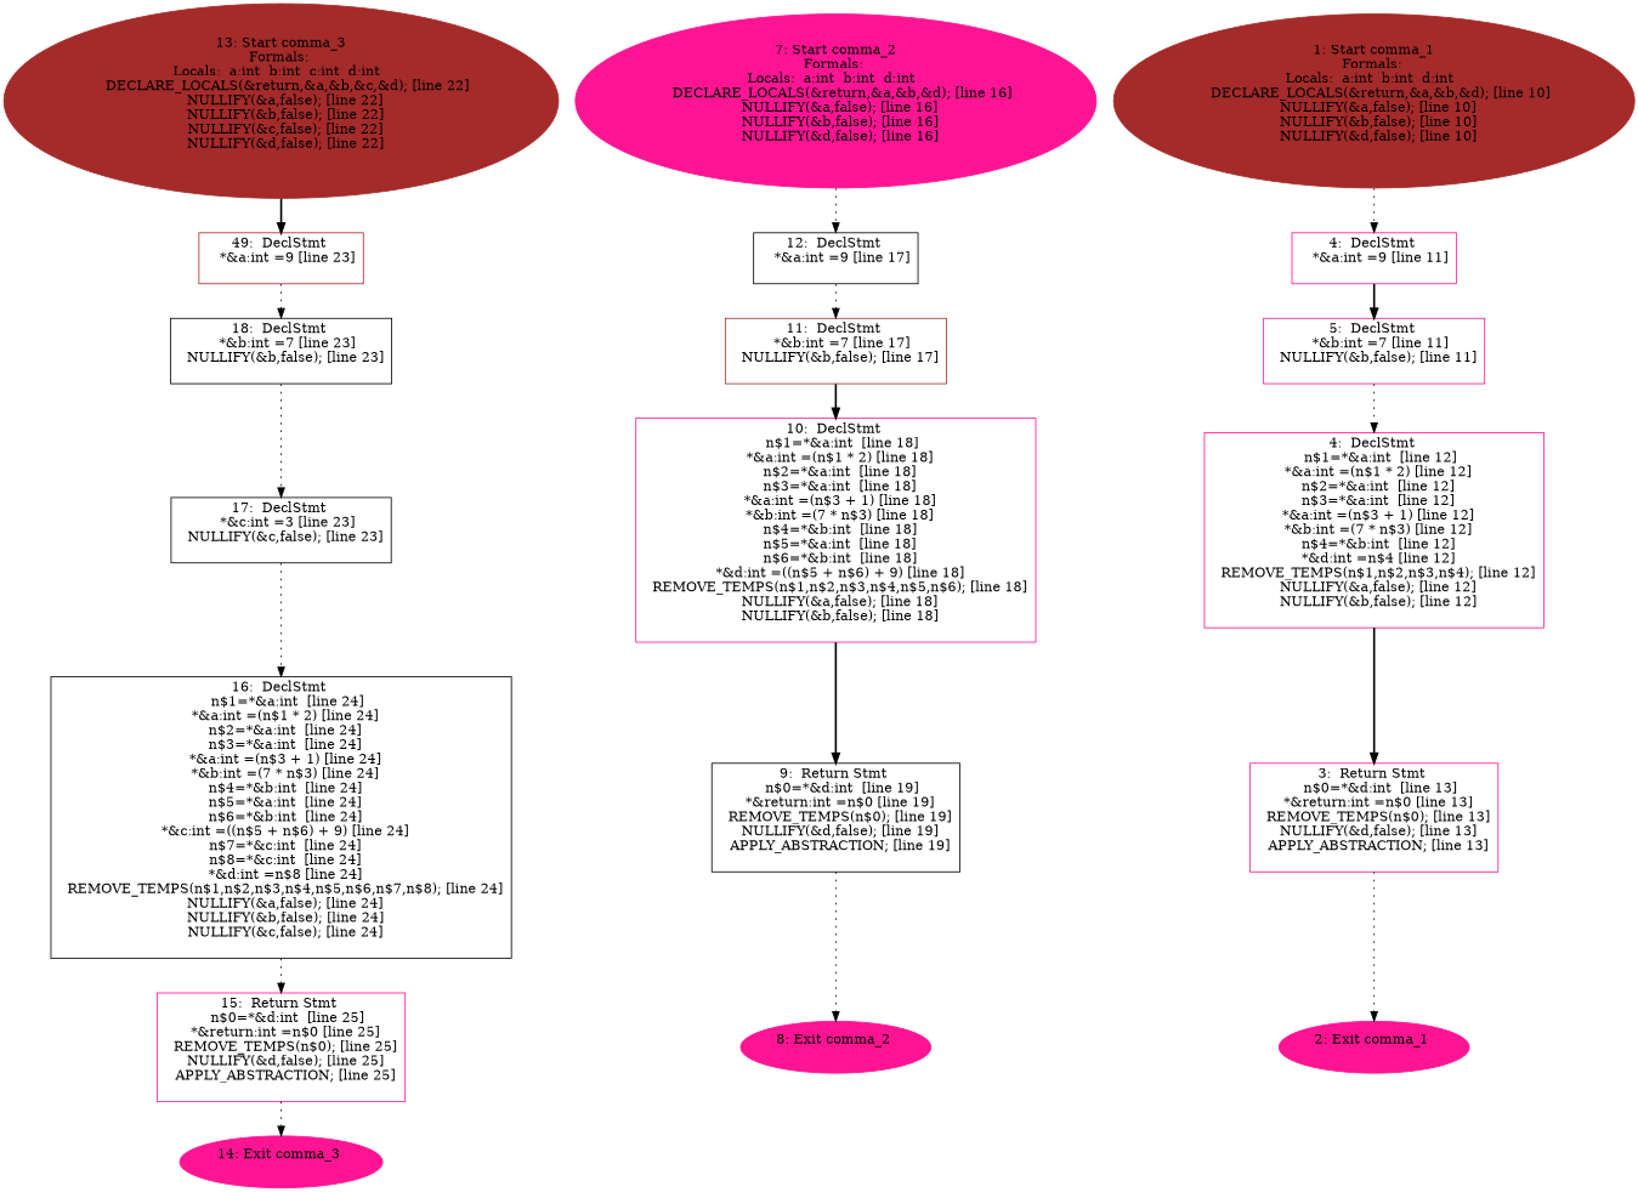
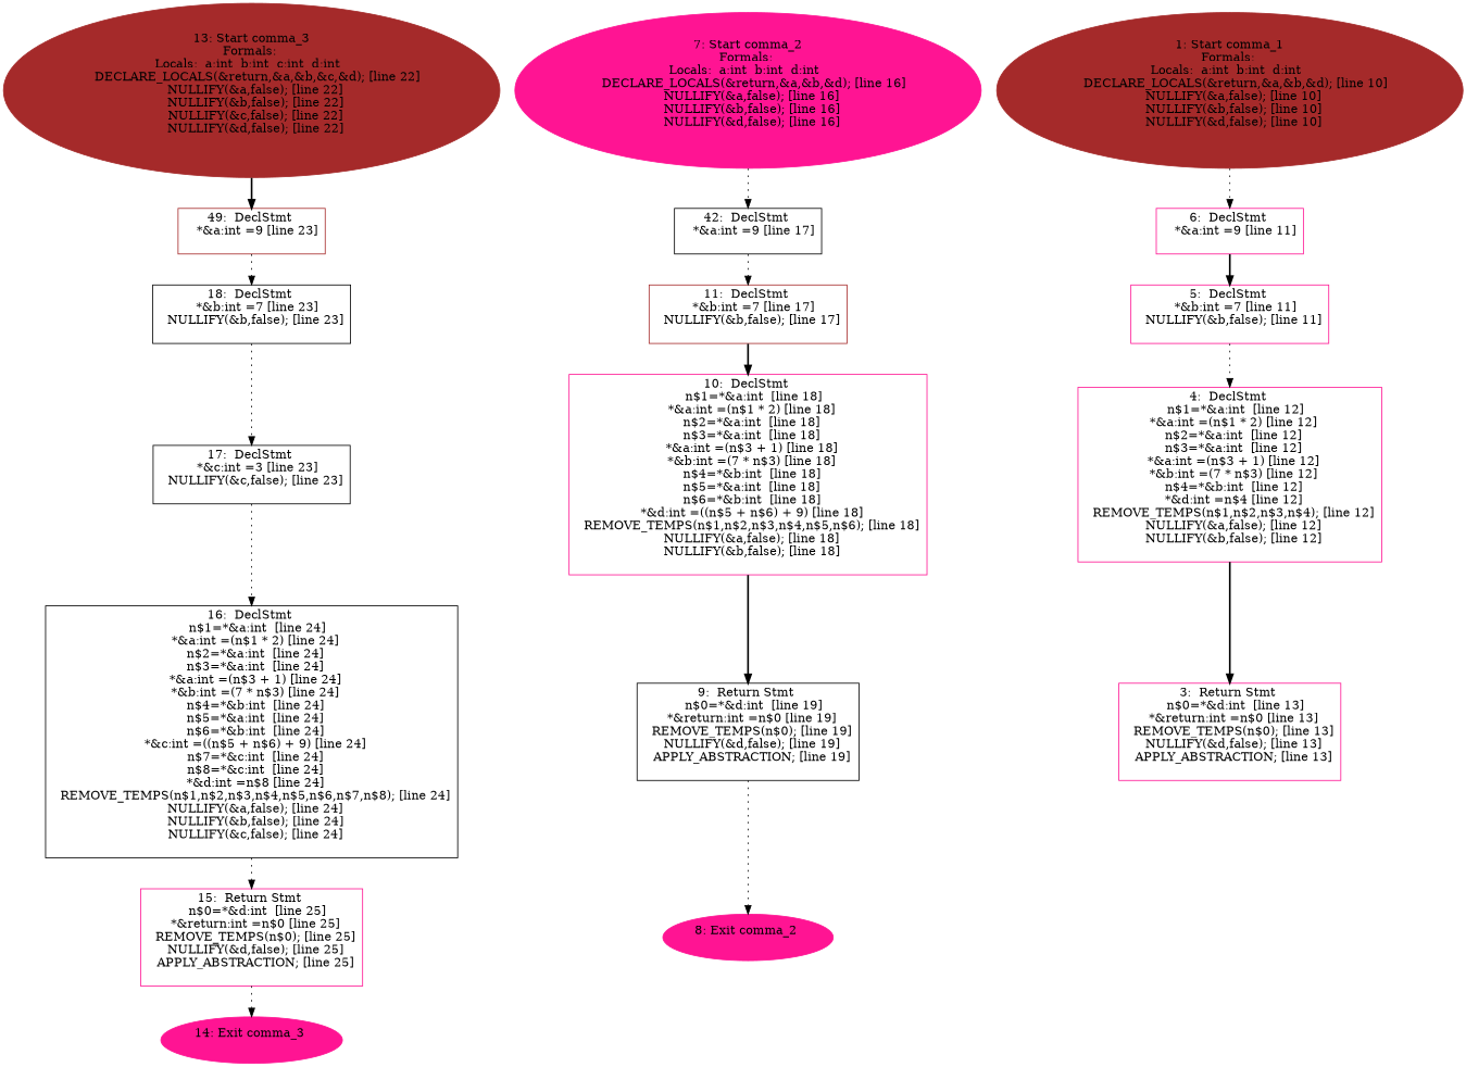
  digraph {
    node [color=deeppink shape=box]
    edge [style=dotted]
    n1 [color=brown label="49:  DeclStmt \n   *&a:int =9 [line 23]\n "]
    n2 [color=black label="18:  DeclStmt \n   *&b:int =7 [line 23]\n  NULLIFY(&b,false); [line 23]\n "]
    n3 [color=black label="17:  DeclStmt \n   *&c:int =3 [line 23]\n  NULLIFY(&c,false); [line 23]\n "]
    n4 [color=black label="16:  DeclStmt \n   n$1=*&a:int  [line 24]\n  *&a:int =(n$1 * 2) [line 24]\n  n$2=*&a:int  [line 24]\n  n$3=*&a:int  [line 24]\n  *&a:int =(n$3 + 1) [line 24]\n  *&b:int =(7 * n$3) [line 24]\n  n$4=*&b:int  [line 24]\n  n$5=*&a:int  [line 24]\n  n$6=*&b:int  [line 24]\n  *&c:int =((n$5 + n$6) + 9) [line 24]\n  n$7=*&c:int  [line 24]\n  n$8=*&c:int  [line 24]\n  *&d:int =n$8 [line 24]\n  REMOVE_TEMPS(n$1,n$2,n$3,n$4,n$5,n$6,n$7,n$8); [line 24]\n  NULLIFY(&a,false); [line 24]\n  NULLIFY(&b,false); [line 24]\n  NULLIFY(&c,false); [line 24]\n "]
    n5 [label="15:  Return Stmt \n   n$0=*&d:int  [line 25]\n  *&return:int =n$0 [line 25]\n  REMOVE_TEMPS(n$0); [line 25]\n  NULLIFY(&d,false); [line 25]\n  APPLY_ABSTRACTION; [line 25]\n "]
    n6 [label="14: Exit comma_3 \n  " style=filled shape=""]
    n7 [color=brown label="13: Start comma_3\nFormals: \nLocals:  a:int  b:int  c:int  d:int  \n   DECLARE_LOCALS(&return,&a,&b,&c,&d); [line 22]\n  NULLIFY(&a,false); [line 22]\n  NULLIFY(&b,false); [line 22]\n  NULLIFY(&c,false); [line 22]\n  NULLIFY(&d,false); [line 22]\n " style=filled shape=""]
-   n8 [color=black label="12:  DeclStmt \n   *&a:int =9 [line 17]\n "]
+   n8 [color=black label="42:  DeclStmt \n   *&a:int =9 [line 17]\n "]
    n9 [color=brown label="11:  DeclStmt \n   *&b:int =7 [line 17]\n  NULLIFY(&b,false); [line 17]\n "]
    n10 [label="10:  DeclStmt \n   n$1=*&a:int  [line 18]\n  *&a:int =(n$1 * 2) [line 18]\n  n$2=*&a:int  [line 18]\n  n$3=*&a:int  [line 18]\n  *&a:int =(n$3 + 1) [line 18]\n  *&b:int =(7 * n$3) [line 18]\n  n$4=*&b:int  [line 18]\n  n$5=*&a:int  [line 18]\n  n$6=*&b:int  [line 18]\n  *&d:int =((n$5 + n$6) + 9) [line 18]\n  REMOVE_TEMPS(n$1,n$2,n$3,n$4,n$5,n$6); [line 18]\n  NULLIFY(&a,false); [line 18]\n  NULLIFY(&b,false); [line 18]\n "]
    n11 [color=black label="9:  Return Stmt \n   n$0=*&d:int  [line 19]\n  *&return:int =n$0 [line 19]\n  REMOVE_TEMPS(n$0); [line 19]\n  NULLIFY(&d,false); [line 19]\n  APPLY_ABSTRACTION; [line 19]\n "]
    n12 [label="8: Exit comma_2 \n  " style=filled shape=""]
    n13 [label="7: Start comma_2\nFormals: \nLocals:  a:int  b:int  d:int  \n   DECLARE_LOCALS(&return,&a,&b,&d); [line 16]\n  NULLIFY(&a,false); [line 16]\n  NULLIFY(&b,false); [line 16]\n  NULLIFY(&d,false); [line 16]\n " style=filled shape=""]
-   n14 [label="4:  DeclStmt \n   *&a:int =9 [line 11]\n "]
+   n14 [label="6:  DeclStmt \n   *&a:int =9 [line 11]\n "]
    n15 [label="5:  DeclStmt \n   *&b:int =7 [line 11]\n  NULLIFY(&b,false); [line 11]\n "]
    n16 [label="4:  DeclStmt \n   n$1=*&a:int  [line 12]\n  *&a:int =(n$1 * 2) [line 12]\n  n$2=*&a:int  [line 12]\n  n$3=*&a:int  [line 12]\n  *&a:int =(n$3 + 1) [line 12]\n  *&b:int =(7 * n$3) [line 12]\n  n$4=*&b:int  [line 12]\n  *&d:int =n$4 [line 12]\n  REMOVE_TEMPS(n$1,n$2,n$3,n$4); [line 12]\n  NULLIFY(&a,false); [line 12]\n  NULLIFY(&b,false); [line 12]\n "]
    n17 [label="3:  Return Stmt \n   n$0=*&d:int  [line 13]\n  *&return:int =n$0 [line 13]\n  REMOVE_TEMPS(n$0); [line 13]\n  NULLIFY(&d,false); [line 13]\n  APPLY_ABSTRACTION; [line 13]\n "]
-   n18 [label="2: Exit comma_1 \n  " style=filled shape=""]
    n19 [color=brown label="1: Start comma_1\nFormals: \nLocals:  a:int  b:int  d:int  \n   DECLARE_LOCALS(&return,&a,&b,&d); [line 10]\n  NULLIFY(&a,false); [line 10]\n  NULLIFY(&b,false); [line 10]\n  NULLIFY(&d,false); [line 10]\n " style=filled shape=""]
    n1 -> n2
    n2 -> n3
    n3 -> n4
    n4 -> n5
    n5 -> n6
    n7 -> n1 [style=bold]
    n8 -> n9
    n9 -> n10 [style=bold]
    n10 -> n11 [style=bold]
    n11 -> n12
    n13 -> n8
    n14 -> n15 [style=bold]
    n15 -> n16
    n16 -> n17 [style=bold]
-   n17 -> n18
    n19 -> n14
  }
